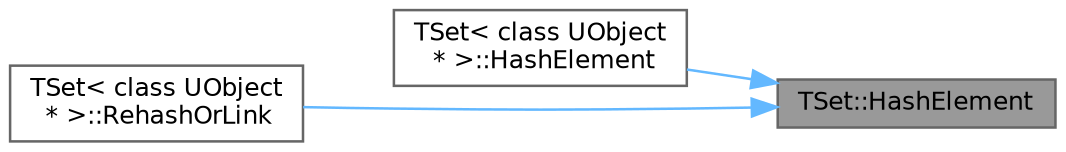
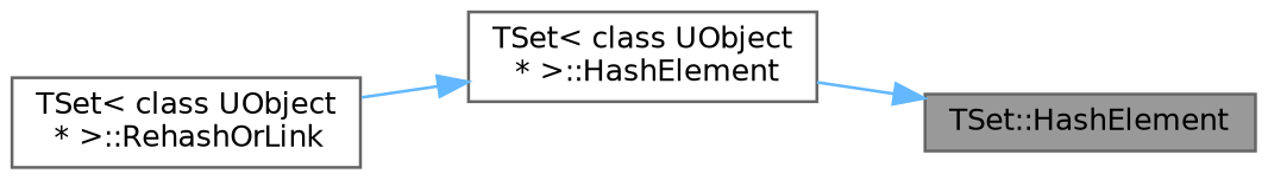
  digraph {
    rankdir=RL
    node [color=grey40 fillcolor=white fontname=Helvetica fontsize=10 shape=box style=filled]
    edge [color=steelblue1 dir=back fontname=Helvetica fontsize=10 labelfontname=Helvetica labelfontsize=10 style=solid]
    n1 [color=gray40 fillcolor=grey60 fontcolor=black height=0.2 label="TSet::HashElement" width=0.4]
    n2 [height=0.2 label="TSet\< class UObject\l * \>::HashElement" width=0.4]
    n3 [height=0.2 label="TSet\< class UObject\l * \>::RehashOrLink" width=0.4]
    n1 -> n2
-   n1 -> n3
+   n2 -> n3
  }
